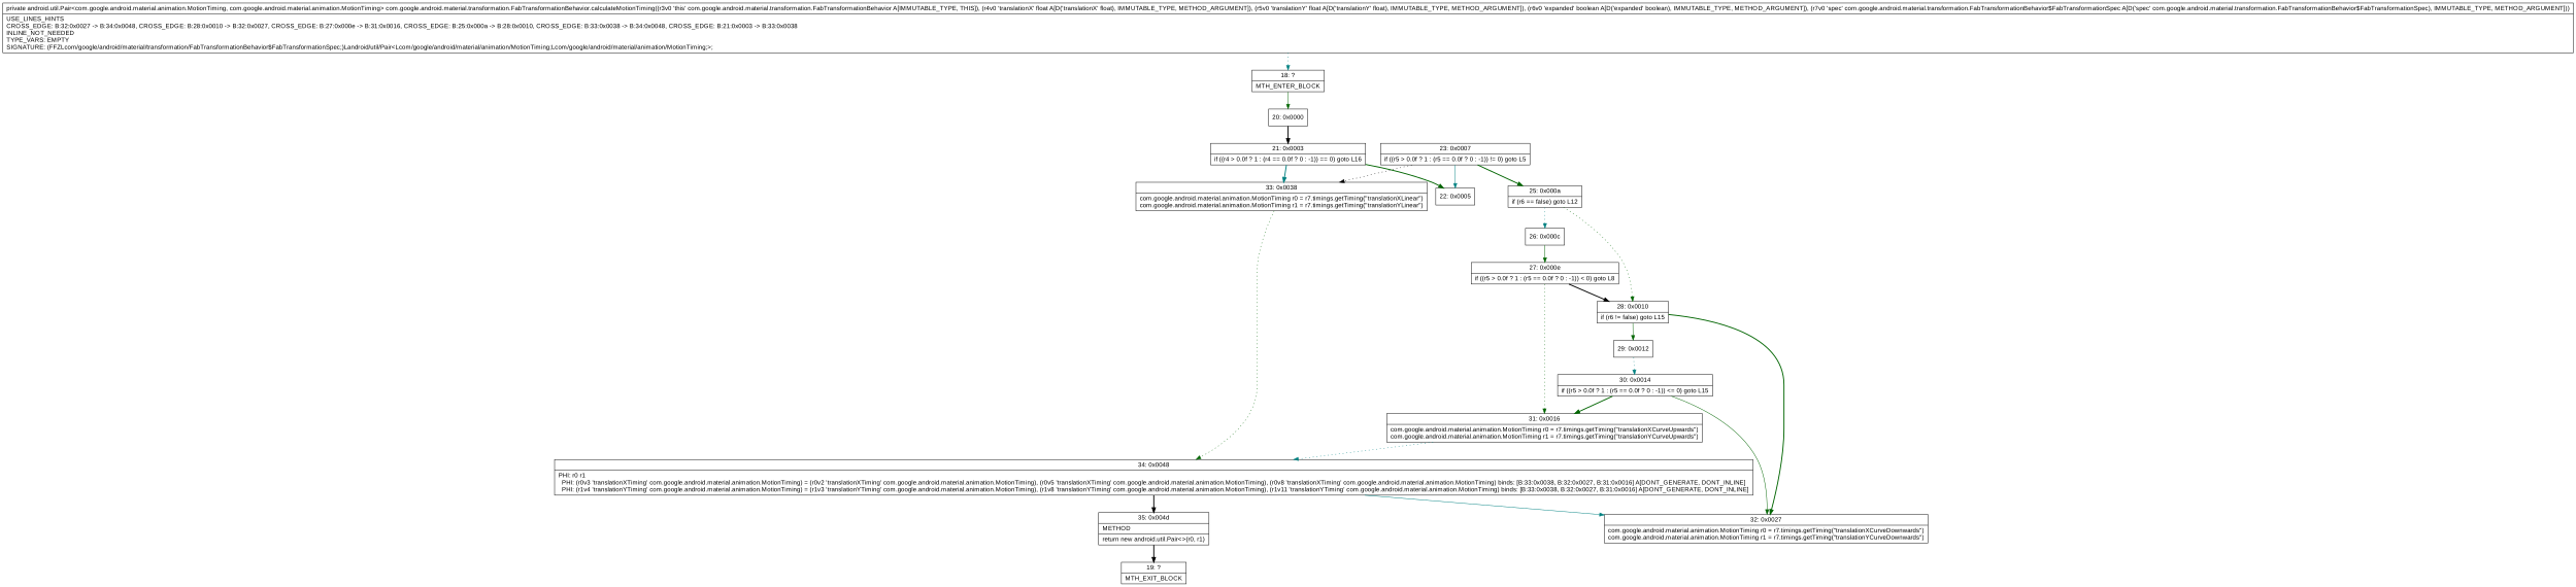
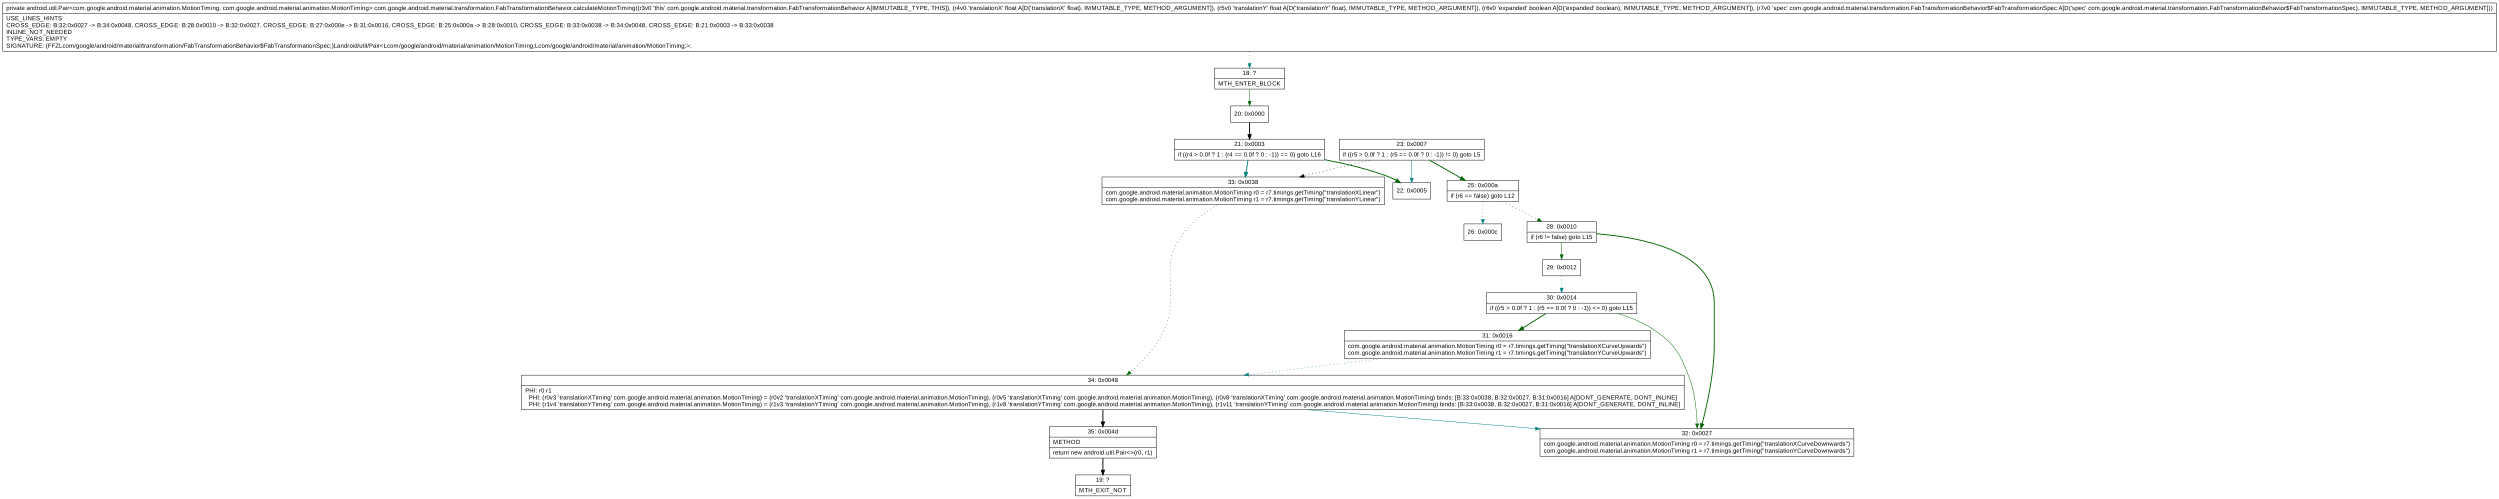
  digraph {
    fontname="Liberation Sans"
    node [fontname="Liberation Sans" shape=record]
    edge [color=darkgreen fontname="Liberation Sans" style=bold]
    n1 [label="{18\:\ ?|MTH_ENTER_BLOCK\l}"]
    n2 [label="{20\:\ 0x0000}"]
    n3 [label="{21\:\ 0x0003|if ((r4 \> 0.0f ? 1 : (r4 == 0.0f ? 0 : \-1)) == 0) goto L16\l}"]
    n4 [label="{22\:\ 0x0005}"]
    n5 [label="{33\:\ 0x0038|com.google.android.material.animation.MotionTiming r0 = r7.timings.getTiming(\"translationXLinear\")\lcom.google.android.material.animation.MotionTiming r1 = r7.timings.getTiming(\"translationYLinear\")\l}"]
    n6 [label="{34\:\ 0x0048|PHI: r0 r1 \l  PHI: (r0v3 'translationXTiming' com.google.android.material.animation.MotionTiming) = (r0v2 'translationXTiming' com.google.android.material.animation.MotionTiming), (r0v5 'translationXTiming' com.google.android.material.animation.MotionTiming), (r0v8 'translationXTiming' com.google.android.material.animation.MotionTiming) binds: [B:33:0x0038, B:32:0x0027, B:31:0x0016] A[DONT_GENERATE, DONT_INLINE]\l  PHI: (r1v4 'translationYTiming' com.google.android.material.animation.MotionTiming) = (r1v3 'translationYTiming' com.google.android.material.animation.MotionTiming), (r1v8 'translationYTiming' com.google.android.material.animation.MotionTiming), (r1v11 'translationYTiming' com.google.android.material.animation.MotionTiming) binds: [B:33:0x0038, B:32:0x0027, B:31:0x0016] A[DONT_GENERATE, DONT_INLINE]\l}"]
    n7 [label="{23\:\ 0x0007|if ((r5 \> 0.0f ? 1 : (r5 == 0.0f ? 0 : \-1)) != 0) goto L5\l}"]
    n8 [label="{25\:\ 0x000a|if (r6 == false) goto L12\l}"]
    n9 [label="{26\:\ 0x000c}"]
    n10 [label="{28\:\ 0x0010|if (r6 != false) goto L15\l}"]
-   n11 [label="{27\:\ 0x000e|if ((r5 \> 0.0f ? 1 : (r5 == 0.0f ? 0 : \-1)) \< 0) goto L8\l}"]
    n12 [label="{29\:\ 0x0012}"]
    n13 [label="{32\:\ 0x0027|com.google.android.material.animation.MotionTiming r0 = r7.timings.getTiming(\"translationXCurveDownwards\")\lcom.google.android.material.animation.MotionTiming r1 = r7.timings.getTiming(\"translationYCurveDownwards\")\l}"]
    n14 [label="{31\:\ 0x0016|com.google.android.material.animation.MotionTiming r0 = r7.timings.getTiming(\"translationXCurveUpwards\")\lcom.google.android.material.animation.MotionTiming r1 = r7.timings.getTiming(\"translationYCurveUpwards\")\l}"]
    n15 [label="{35\:\ 0x004d|METHOD\l|return new android.util.Pair\<\>(r0, r1)\l}"]
-   n16 [label="{19\:\ ?|MTH_EXIT_BLOCK\l}"]
+   n16 [label="{19\:\ ?|MTH_EXIT_NOT\l}"]
    n17 [label="{30\:\ 0x0014|if ((r5 \> 0.0f ? 1 : (r5 == 0.0f ? 0 : \-1)) \<= 0) goto L15\l}"]
    n18 [label="{private android.util.Pair\<com.google.android.material.animation.MotionTiming, com.google.android.material.animation.MotionTiming\> com.google.android.material.transformation.FabTransformationBehavior.calculateMotionTiming((r3v0 'this' com.google.android.material.transformation.FabTransformationBehavior A[IMMUTABLE_TYPE, THIS]), (r4v0 'translationX' float A[D('translationX' float), IMMUTABLE_TYPE, METHOD_ARGUMENT]), (r5v0 'translationY' float A[D('translationY' float), IMMUTABLE_TYPE, METHOD_ARGUMENT]), (r6v0 'expanded' boolean A[D('expanded' boolean), IMMUTABLE_TYPE, METHOD_ARGUMENT]), (r7v0 'spec' com.google.android.material.transformation.FabTransformationBehavior$FabTransformationSpec A[D('spec' com.google.android.material.transformation.FabTransformationBehavior$FabTransformationSpec), IMMUTABLE_TYPE, METHOD_ARGUMENT]))  | USE_LINES_HINTS\lCROSS_EDGE: B:32:0x0027 \-\> B:34:0x0048, CROSS_EDGE: B:28:0x0010 \-\> B:32:0x0027, CROSS_EDGE: B:27:0x000e \-\> B:31:0x0016, CROSS_EDGE: B:25:0x000a \-\> B:28:0x0010, CROSS_EDGE: B:33:0x0038 \-\> B:34:0x0048, CROSS_EDGE: B:21:0x0003 \-\> B:33:0x0038\lINLINE_NOT_NEEDED\lTYPE_VARS: EMPTY\lSIGNATURE: (FFZLcom\/google\/android\/material\/transformation\/FabTransformationBehavior$FabTransformationSpec;)Landroid\/util\/Pair\<Lcom\/google\/android\/material\/animation\/MotionTiming;Lcom\/google\/android\/material\/animation\/MotionTiming;\>;\l}"]
    n1 -> n2 [style=solid]
    n2 -> n3 [color=black]
    n3 -> n4
    n3 -> n5 [color=teal]
    n5 -> n6 [style=dotted]
    n6 -> n13 [color=teal style=solid]
    n6 -> n15 [color=black]
    n7 -> n4 [color=teal style=solid]
    n7 -> n5 [color=black style=dotted]
    n7 -> n8
    n8 -> n9 [color=teal style=dotted]
    n8 -> n10 [style=dotted]
-   n9 -> n11 [style=solid]
    n10 -> n12 [style=solid]
    n10 -> n13
-   n11 -> n10 [color=black]
-   n11 -> n14 [style=dotted]
    n12 -> n17 [color=teal style=dotted]
    n14 -> n6 [color=teal style=dotted]
    n15 -> n16 [color=black]
    n17 -> n13 [style=solid]
    n17 -> n14
    n18 -> n1 [color=teal style=dotted]
  }
